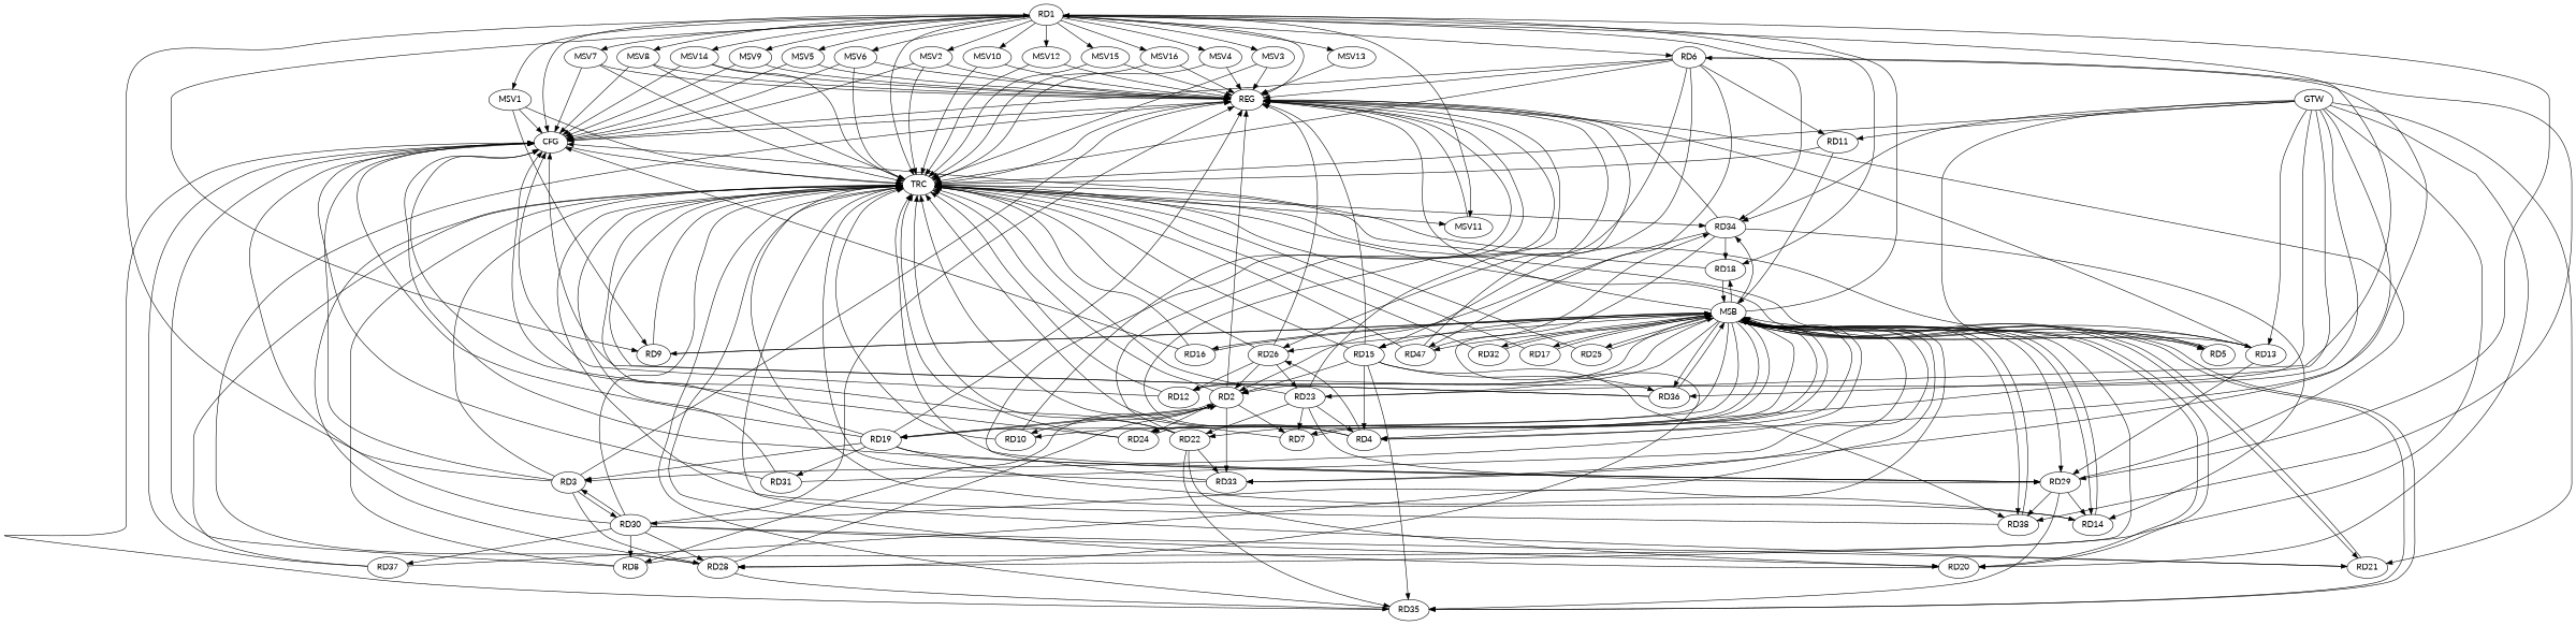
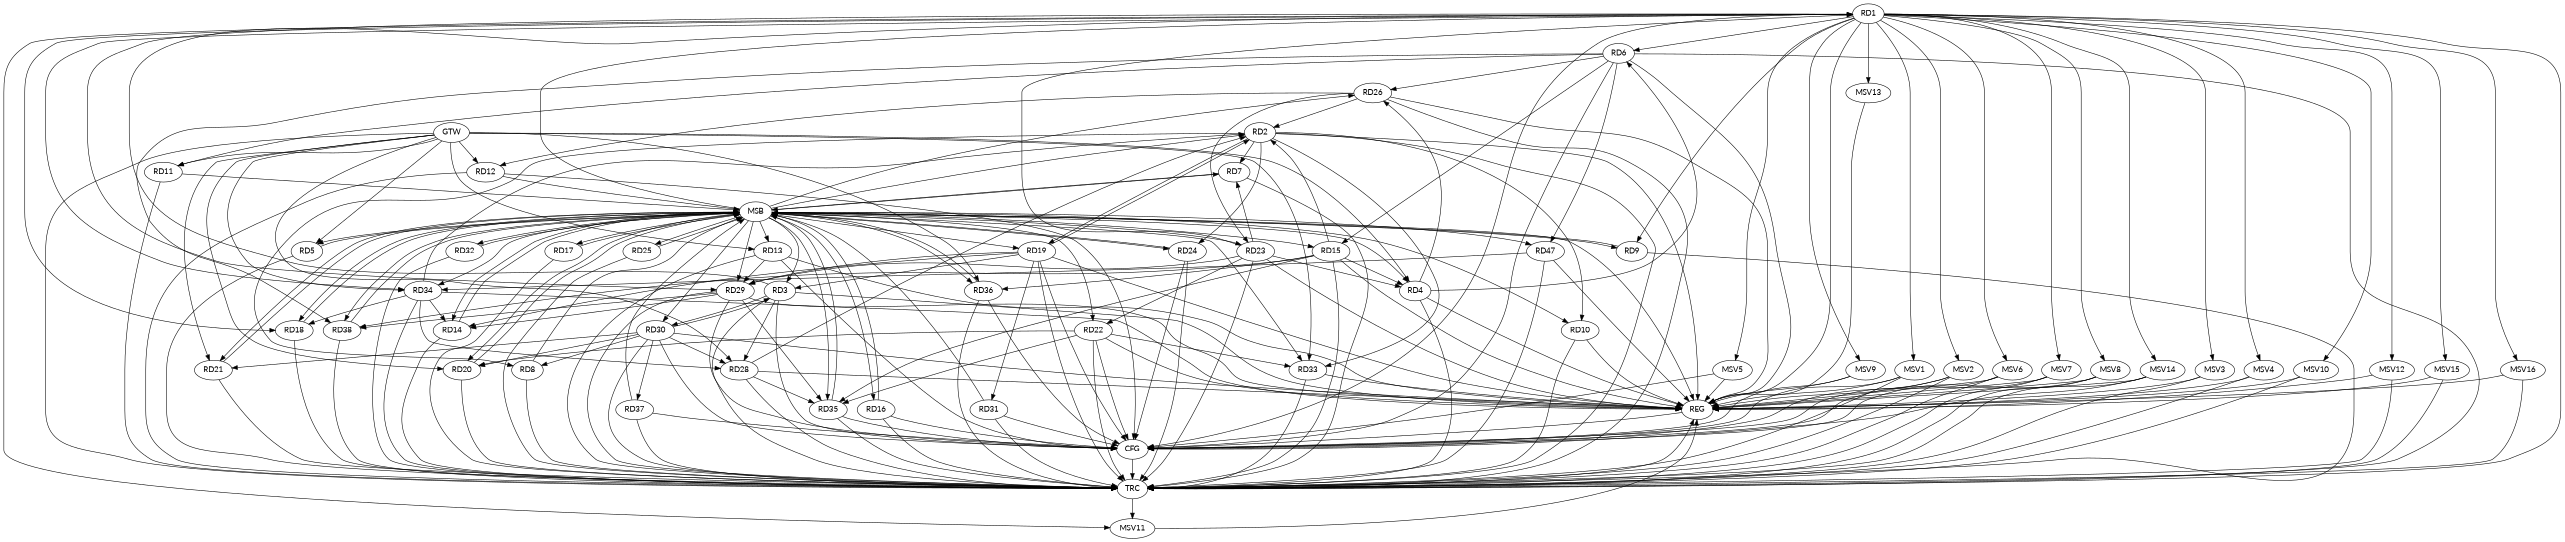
  strict digraph {
    fontname=Lato
    node [fontname=Lato]
    edge [fontname=Lato]
    n1 [label=RD1]
    n2 [label=RD6]
    n3 [label=RD9]
    n4 [label=RD18]
    n5 [label=RD29]
    n6 [label=RD34]
    n7 [label=REG]
    n8 [label=CFG]
    n9 [label=TRC]
    n10 [label=MSV1]
    n11 [label=MSV2]
    n12 [label=MSV3]
    n13 [label=MSV4]
    n14 [label=MSV5]
    n15 [label=MSV6]
    n16 [label=MSV7]
    n17 [label=MSV8]
    n18 [label=MSV9]
    n19 [label=MSV10]
    n20 [label=MSV11]
    n21 [label=MSV12]
    n22 [label=MSV13]
    n23 [label=MSV14]
    n24 [label=MSV15]
    n25 [label=MSV16]
    n26 [label=RD26]
    n27 [label=RD11]
    n28 [label=RD15]
    n29 [label=RD47]
    n30 [label=RD38]
    n31 [label=MSB]
    n32 [label=RD14]
    n33 [label=RD35]
    n34 [label=RD2]
    n35 [label=RD28]
    n36 [label=RD7]
    n37 [label=RD8]
    n38 [label=RD10]
    n39 [label=RD19]
    n40 [label=RD24]
    n41 [label=RD33]
    n42 [label=RD3]
    n43 [label=RD31]
    n44 [label=RD30]
    n45 [label=RD20]
    n46 [label=RD21]
    n47 [label=RD37]
    n48 [label=RD32]
    n49 [label=RD4]
    n50 [label=RD23]
    n51 [label=RD22]
    n52 [label=RD12]
    n53 [label=RD5]
    n54 [label=RD13]
    n55 [label=RD36]
    n56 [label=RD16]
    n57 [label=RD17]
    n58 [label=RD25]
    n59 [label=GTW]
    n1 -> n2
    n1 -> n3
    n1 -> n4
    n1 -> n5
    n1 -> n6
    n1 -> n7
    n1 -> n8
    n1 -> n9
    n1 -> n10
    n1 -> n11
    n1 -> n12
    n1 -> n13
    n1 -> n14
    n1 -> n15
    n1 -> n16
    n1 -> n17
    n1 -> n18
    n1 -> n19
    n1 -> n20
    n1 -> n21
    n1 -> n22
    n1 -> n23
    n1 -> n24
    n1 -> n25
    n2 -> n7
    n2 -> n8
    n2 -> n9
    n2 -> n26
    n2 -> n27
    n2 -> n28
    n2 -> n29
    n2 -> n30
    n3 -> n9
    n3 -> n31
    n4 -> n9
    n4 -> n31
    n5 -> n7
    n5 -> n8
    n5 -> n9
    n5 -> n30
    n5 -> n32
    n5 -> n33
    n6 -> n4
    n6 -> n7
-   n9 -> n6
+   n6 -> n9
    n6 -> n32
    n6 -> n34
    n6 -> n35
    n7 -> n8
    n8 -> n9
    n9 -> n7
    n9 -> n20
-   n10 -> n3
+   n10 -> n7
    n10 -> n8
    n10 -> n9
    n11 -> n7
    n11 -> n8
    n11 -> n9
    n12 -> n7
    n12 -> n9
    n13 -> n7
    n13 -> n9
    n14 -> n7
    n14 -> n8
    n15 -> n7
    n15 -> n8
    n15 -> n9
    n16 -> n7
    n16 -> n8
    n16 -> n9
    n17 -> n7
    n17 -> n8
    n17 -> n9
    n18 -> n7
    n18 -> n8
    n19 -> n7
    n19 -> n9
    n20 -> n7
    n21 -> n7
    n21 -> n9
    n22 -> n7
    n23 -> n7
    n23 -> n8
    n23 -> n9
    n24 -> n7
    n24 -> n9
    n25 -> n7
    n25 -> n9
    n26 -> n7
    n26 -> n9
    n26 -> n34
    n26 -> n50
    n26 -> n52
    n27 -> n9
    n27 -> n31
    n28 -> n7
    n28 -> n9
    n28 -> n30
    n28 -> n33
    n28 -> n34
    n28 -> n49
    n28 -> n55
    n29 -> n6
    n29 -> n7
    n29 -> n9
    n30 -> n9
    n30 -> n31
    n31 -> n1
    n31 -> n3
    n31 -> n4
    n31 -> n5
    n31 -> n6
    n31 -> n7
    n31 -> n26
    n31 -> n28
    n31 -> n29
    n31 -> n30
    n31 -> n32
    n31 -> n33
    n31 -> n34
    n31 -> n36
    n31 -> n38
    n31 -> n39
    n31 -> n40
    n31 -> n41
    n31 -> n42
    n31 -> n44
    n31 -> n45
    n31 -> n46
    n31 -> n48
    n31 -> n49
    n31 -> n50
    n31 -> n51
    n31 -> n53
    n31 -> n54
    n31 -> n55
    n31 -> n56
    n31 -> n57
    n31 -> n58
    n32 -> n9
    n32 -> n31
    n33 -> n8
    n33 -> n9
    n33 -> n31
    n34 -> n7
    n34 -> n9
    n34 -> n36
    n34 -> n37
    n34 -> n38
    n34 -> n39
    n34 -> n40
    n34 -> n41
    n35 -> n7
    n35 -> n9
    n35 -> n33
    n35 -> n34
    n36 -> n9
    n36 -> n31
-   n37 -> n8
    n37 -> n9
    n37 -> n31
    n38 -> n7
    n38 -> n9
    n39 -> n5
    n39 -> n7
    n39 -> n8
    n39 -> n9
    n39 -> n32
    n39 -> n34
    n39 -> n42
    n39 -> n43
    n40 -> n8
    n40 -> n9
    n40 -> n31
    n41 -> n7
    n41 -> n9
    n42 -> n1
    n42 -> n7
    n42 -> n8
    n42 -> n9
    n42 -> n35
    n42 -> n44
    n43 -> n8
    n43 -> n9
    n43 -> n31
    n44 -> n7
    n44 -> n8
    n44 -> n9
    n44 -> n35
    n44 -> n37
    n44 -> n42
    n44 -> n45
    n44 -> n46
    n44 -> n47
    n45 -> n9
    n45 -> n31
    n46 -> n9
    n46 -> n31
    n47 -> n8
    n47 -> n9
    n47 -> n31
    n48 -> n9
    n48 -> n31
    n49 -> n2
    n49 -> n7
    n49 -> n9
    n49 -> n26
    n50 -> n1
    n50 -> n5
    n50 -> n7
    n50 -> n9
    n50 -> n36
    n50 -> n49
    n50 -> n51
    n51 -> n7
    n51 -> n8
    n51 -> n9
    n51 -> n33
    n51 -> n41
    n51 -> n45
    n52 -> n8
    n52 -> n9
    n52 -> n31
    n53 -> n9
    n53 -> n31
    n54 -> n5
    n54 -> n7
    n54 -> n8
    n54 -> n9
    n55 -> n8
    n55 -> n9
    n55 -> n31
    n56 -> n8
    n56 -> n9
    n56 -> n31
    n57 -> n9
    n57 -> n31
    n58 -> n9
    n58 -> n31
    n59 -> n6
    n59 -> n9
    n59 -> n27
    n59 -> n35
    n59 -> n41
    n59 -> n45
    n59 -> n46
    n59 -> n49
    n59 -> n52
    n59 -> n53
    n59 -> n54
    n59 -> n55
  }
